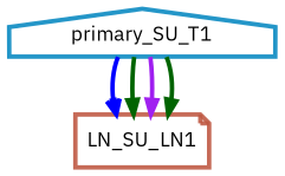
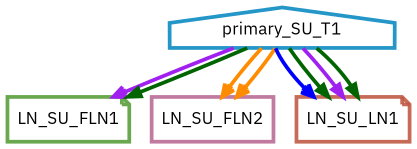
  digraph {
    fontname="IBM Plex Sans"
    node [fillcolor=white fontname="IBM Plex Sans" penwidth=3.0 shape=note]
    edge [arrowhead=vee color=darkgreen fontname="IBM Plex Sans" penwidth=3]
+   LN_SU_FLN1 [color="#6aa84fff"]
+   LN_SU_FLN2 [color="#c27ba0ff" shape=box]
    LN_SU_LN1 [color="#be5742e1"]
    primary_SU_T1 [color="#2496c8ff" shape=house]
+   primary_SU_T1 -> LN_SU_FLN1 [color=purple]
+   primary_SU_T1 -> LN_SU_FLN1 [arrowhead=normal]
+   primary_SU_T1 -> LN_SU_FLN2 [color=darkorange]
+   primary_SU_T1 -> LN_SU_FLN2 [color=darkorange]
    primary_SU_T1 -> LN_SU_LN1 [color=blue]
    primary_SU_T1 -> LN_SU_LN1 [arrowhead=normal]
    primary_SU_T1 -> LN_SU_LN1 [arrowhead=normal color=purple]
    primary_SU_T1 -> LN_SU_LN1 [arrowhead=normal]
  }
